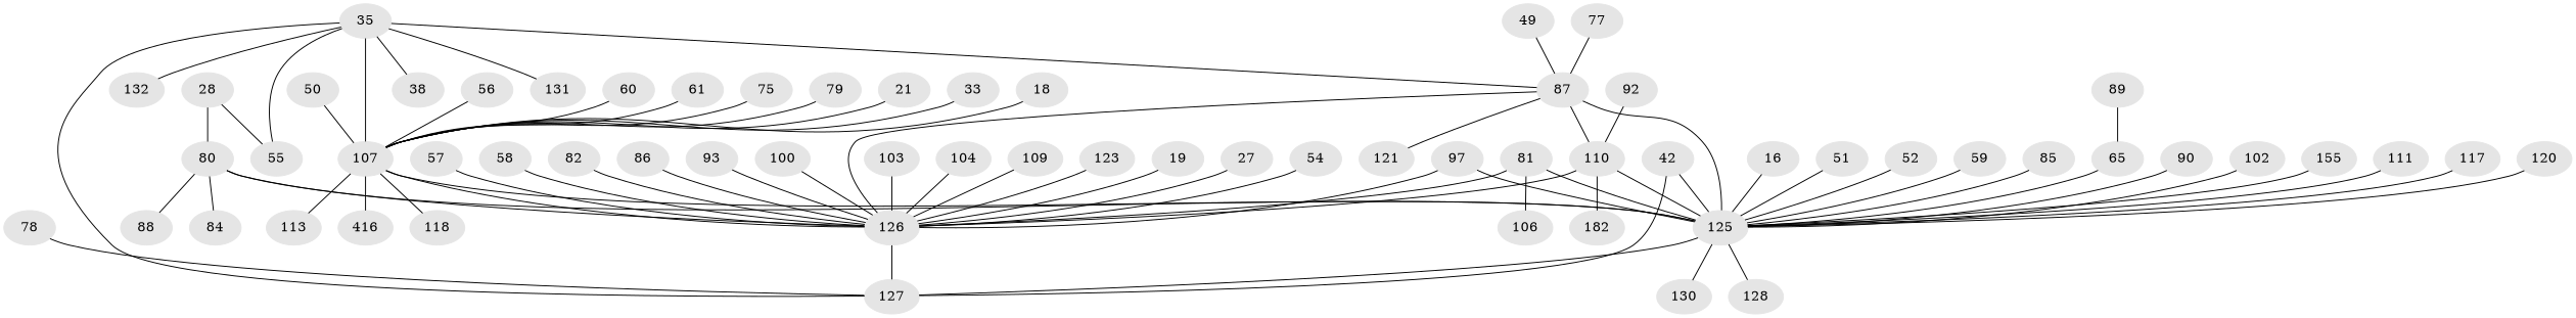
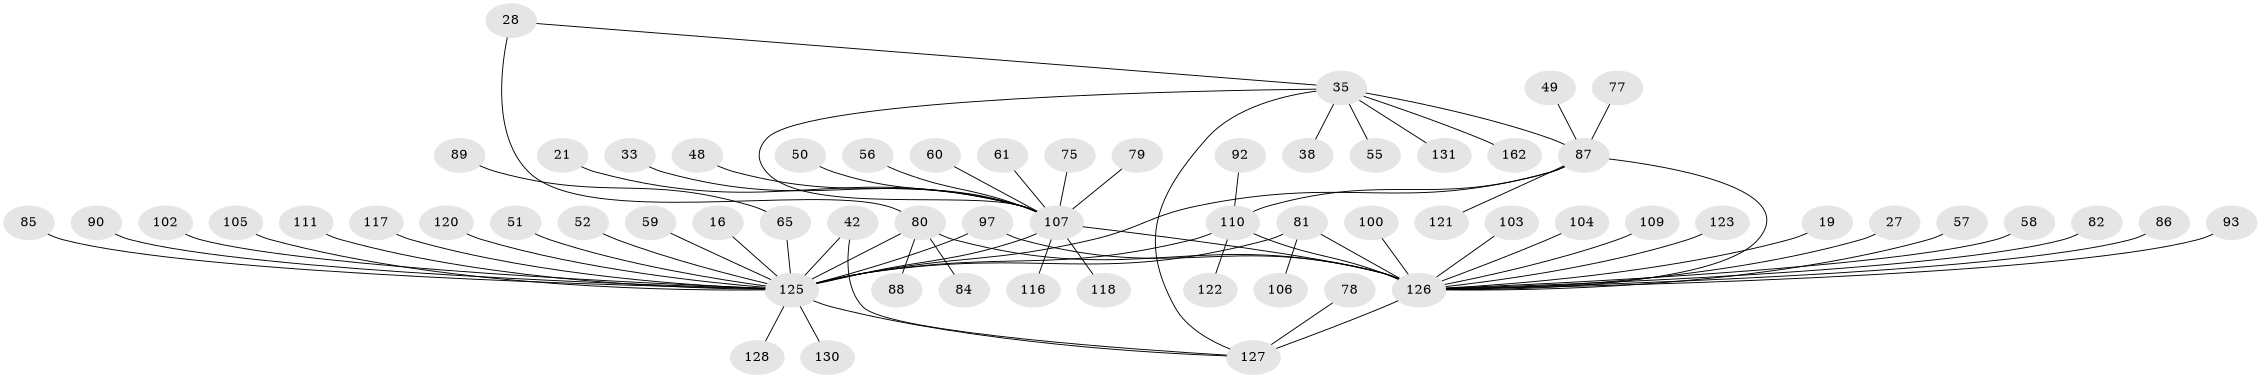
  graph {
    node [color=gray90 style=filled]
    125 [super="+15+4+98+67+9"]
    127 [super="+25"]
    128
    130 [super="+112"]
    16
    126 [super="+46+5+119+114"]
    19
    107 [super="+94+62"]
-   113
-   116 [label=416]
+   116
    118 [super="+96"]
    21
    27
    35 [super="+24"]
    38
    55 [super="+43"]
    87 [super="+71+53+73+17"]
    131 [super="+129"]
-   132 [super="+124"]
+   132 [super="+124" label=162]
    28
    80 [super="+45+31+34"]
    33 [super="+7"]
    84
    88
    110 [super="+108+91"]
    121
    42 [super="+20"]
-   48 [label=18]
+   48
    49
    50
    51
    52
-   54 [super="+11"]
    56
    57
    58
    59
    60
    61
    65
    75
    77
    78
    79
    81 [super="+37+63"]
    106
    82
    85
    86
-   122 [super="+115" label=182]
+   122 [super="+115"]
    89
    90
    92
    93 [super="+70"]
    97 [super="+76"]
    100 [super="+36+95"]
    102
    103
    104
-   105 [label=155]
+   105
    109 [super="+74"]
    111
    117
    120 [super="+40"]
    123 [super="+101"]
    125 -- 127
    125 -- 128
    125 -- 130
    16 -- 125
    126 -- 127 [weight=2]
    19 -- 126
    107 -- 125 [weight=5]
    107 -- 126 [weight=4]
-   107 -- 113
    107 -- 116
    107 -- 118
    21 -- 107
    27 -- 126
    35 -- 127
    35 -- 107 [weight=2]
    35 -- 38
    35 -- 55
    35 -- 87 [weight=2]
    35 -- 131
    35 -- 132
    87 -- 125 [weight=5]
    87 -- 126 [weight=2]
    87 -- 110
    87 -- 121
-   28 -- 55
+   28 -- 35
    28 -- 80 [weight=2]
    80 -- 125
    80 -- 126 [weight=2]
    80 -- 84
    80 -- 88
    33 -- 107
    110 -- 125
    110 -- 126 [weight=5]
    110 -- 122
    42 -- 125
    42 -- 127
    48 -- 107
    49 -- 87
    50 -- 107
    51 -- 125
    52 -- 125
-   54 -- 126
    56 -- 107
    57 -- 126
    58 -- 126
    59 -- 125
    60 -- 107
    61 -- 107
    65 -- 125
    75 -- 107
    77 -- 87
    78 -- 127
    79 -- 107
    81 -- 125
    81 -- 126 [weight=2]
    81 -- 106
    82 -- 126
    85 -- 125
    86 -- 126
    89 -- 65
    90 -- 125
    92 -- 110
    93 -- 126
    97 -- 125
    97 -- 126
    100 -- 126
    102 -- 125
    103 -- 126
    104 -- 126
    105 -- 125
    109 -- 126
    111 -- 125
    117 -- 125
    120 -- 125
    123 -- 126
  }
